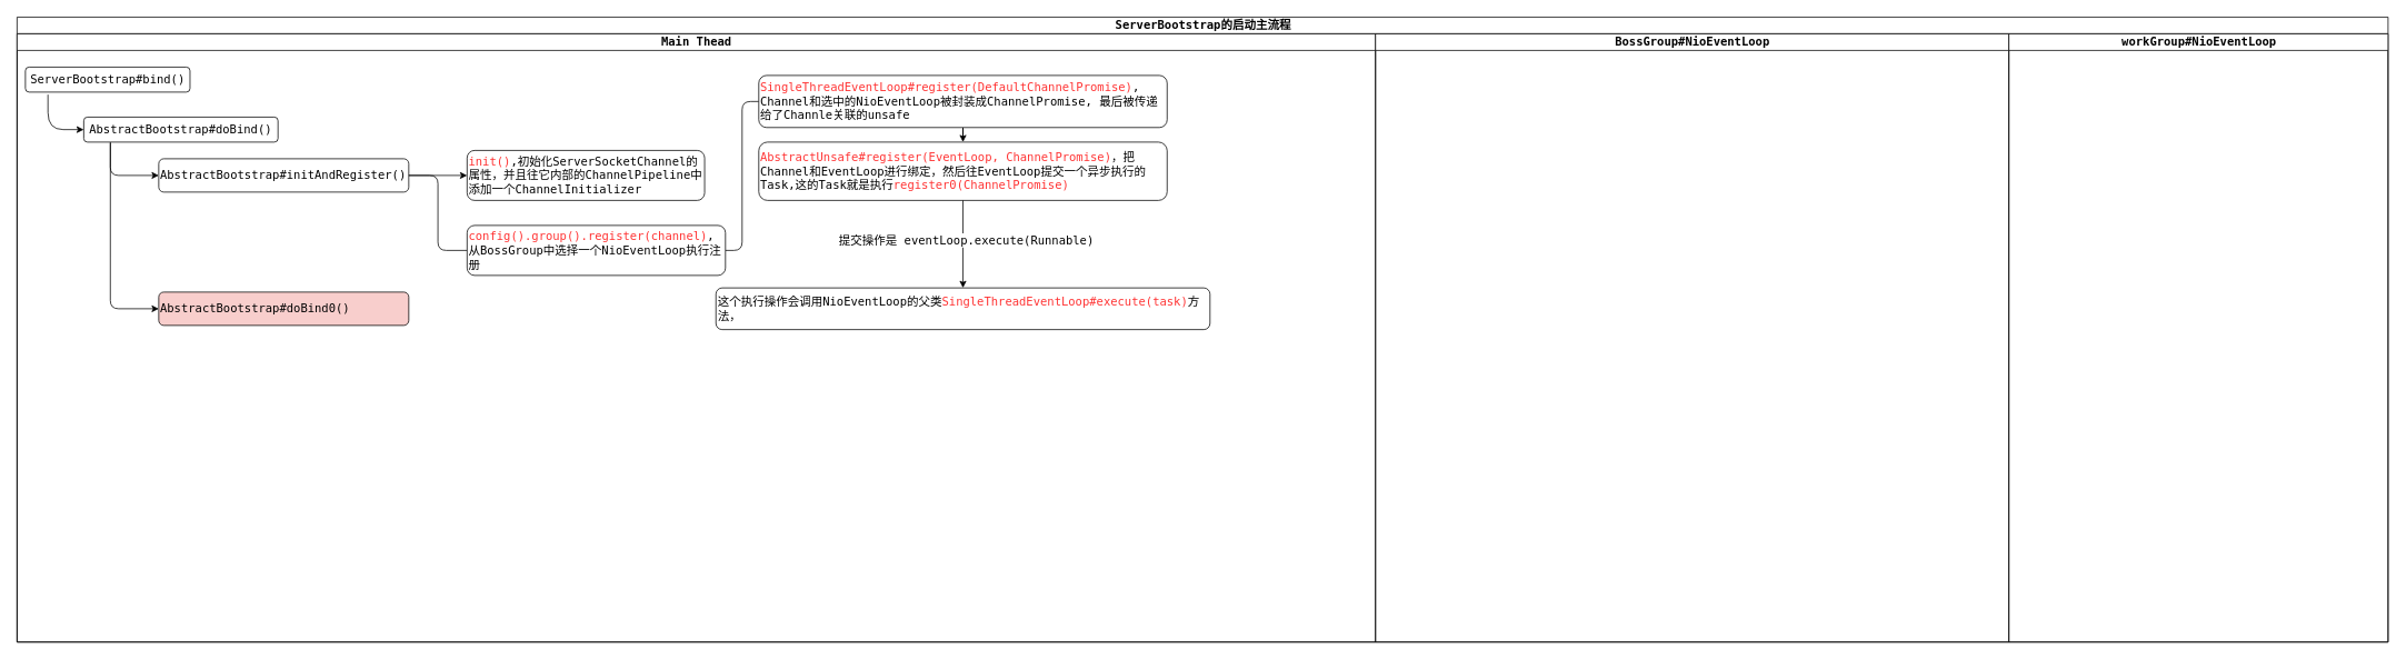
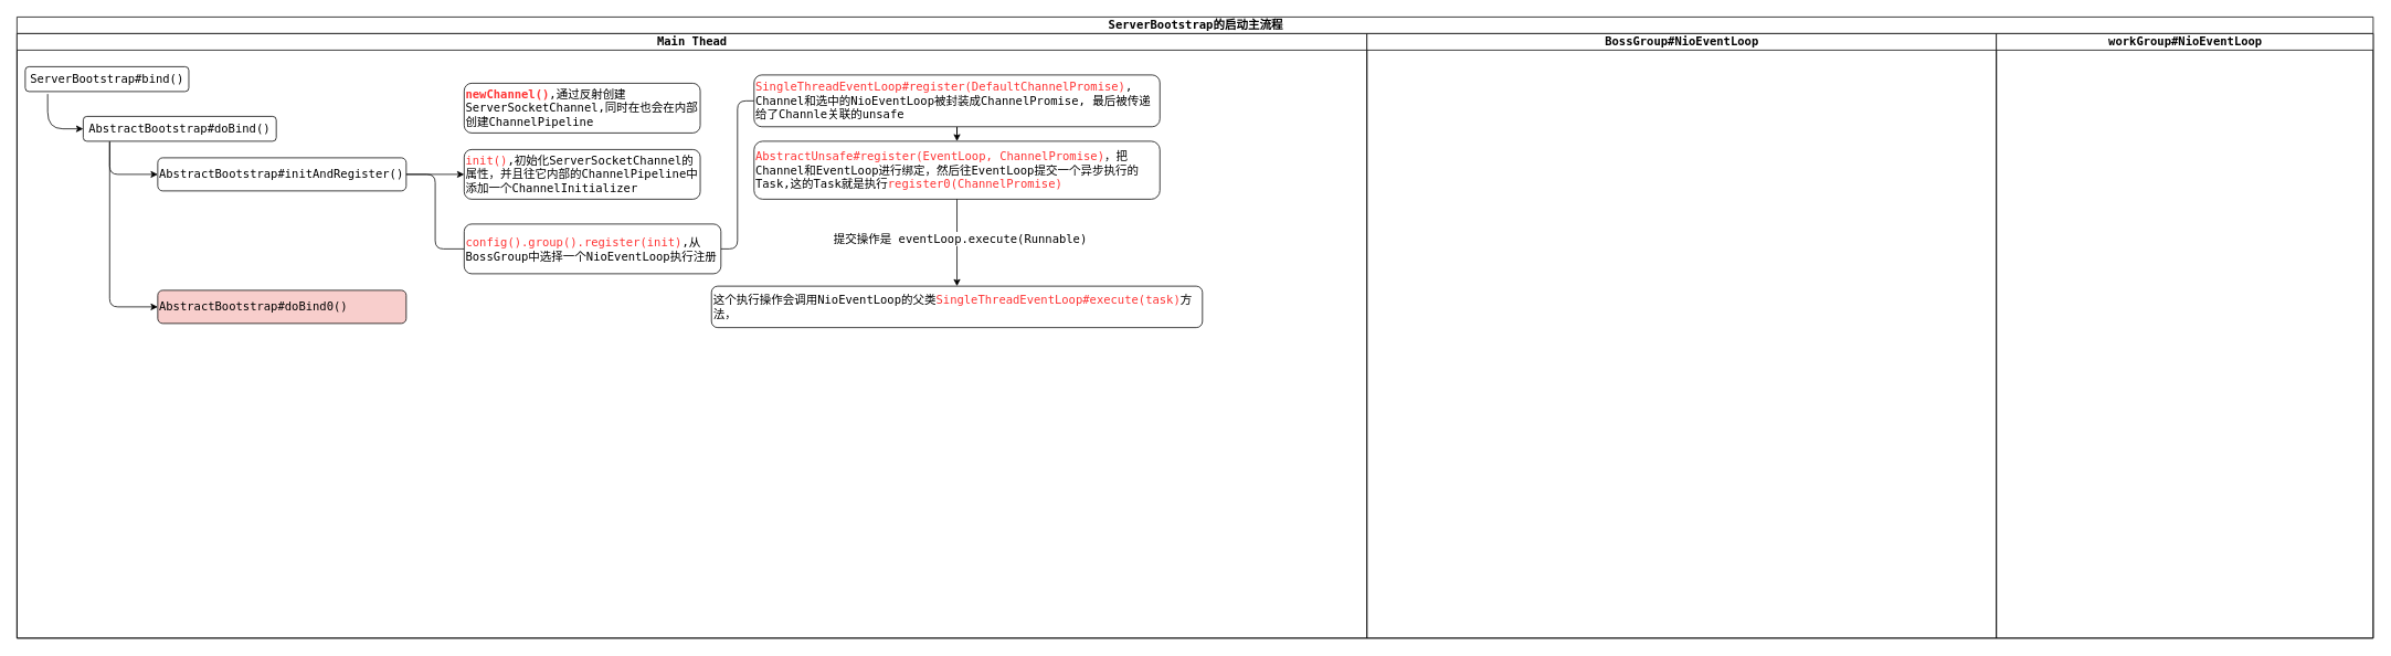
  <mxCell id="0" />
  <mxCell id="1" parent="0" />
  <mxCell id="2" value="ServerBootstrap的启动主流程" style="swimlane;html=1;childLayout=stackLayout;startSize=20;rounded=0;shadow=0;labelBackgroundColor=none;strokeWidth=1;fontFamily=Monaco, monospace;fontSize=14;align=center;fontSource=https%3A%2F%2Ffonts.googleapis.com%2Fcss%3Ffamily%3DMonaco%252C%2Bmonospace;" parent="1" vertex="1"><mxGeometry x="20" y="20" width="2845" height="750" as="geometry"><mxRectangle x="70" y="40" width="60" height="20" as="alternateBounds" /></mxGeometry></mxCell>
  <mxCell id="3" value="Main Thead" style="swimlane;html=1;startSize=20;fontFamily=Monaco, monospace;fontSource=https%3A%2F%2Ffonts.googleapis.com%2Fcss%3Ffamily%3DMonaco%252C%2Bmonospace;fontSize=14;swimlaneLine=1;absoluteArcSize=0;" parent="2" vertex="1"><mxGeometry y="20" width="1630" height="730" as="geometry" /></mxCell>
  <mxCell id="4" style="rounded=1;hachureGap=4;orthogonalLoop=1;jettySize=auto;html=1;exitX=0.137;exitY=1.1;exitDx=0;exitDy=0;entryX=0;entryY=0.5;entryDx=0;entryDy=0;fontFamily=Architects Daughter;fontSource=https%3A%2F%2Ffonts.googleapis.com%2Fcss%3Ffamily%3DArchitects%2BDaughter;jumpStyle=arc;jumpSize=6;flowAnimation=0;shadow=0;anchorPointDirection=1;startFill=1;endFill=1;orthogonal=0;enumerate=0;comic=0;edgeStyle=orthogonalEdgeStyle;arcSize=41;curved=0;exitPerimeter=0;" parent="3" source="5" target="8" edge="1"><mxGeometry relative="1" as="geometry" /></mxCell>
  <mxCell id="5" value="ServerBootstrap#bind()" style="rounded=1;whiteSpace=wrap;html=1;shadow=0;labelBackgroundColor=none;strokeWidth=1;fontFamily=Monaco, monospace;fontSize=14;align=center;fontSource=https%3A%2F%2Ffonts.googleapis.com%2Fcss%3Ffamily%3DMonaco%252C%2Bmonospace;" parent="3" vertex="1"><mxGeometry x="10" y="40" width="197.5" height="30" as="geometry" /></mxCell>
  <mxCell id="6" value="" style="edgeStyle=orthogonalEdgeStyle;rounded=1;hachureGap=4;orthogonalLoop=1;jettySize=auto;html=1;fontFamily=Architects Daughter;fontSource=https%3A%2F%2Ffonts.googleapis.com%2Fcss%3Ffamily%3DArchitects%2BDaughter;curved=0;entryX=0;entryY=0.5;entryDx=0;entryDy=0;exitX=0.137;exitY=0.967;exitDx=0;exitDy=0;exitPerimeter=0;" parent="3" source="8" target="10" edge="1"><mxGeometry relative="1" as="geometry" /></mxCell>
  <mxCell id="7" style="edgeStyle=orthogonalEdgeStyle;rounded=1;hachureGap=4;orthogonalLoop=1;jettySize=auto;html=1;entryX=0;entryY=0.5;entryDx=0;entryDy=0;fontFamily=Architects Daughter;fontSource=https%3A%2F%2Ffonts.googleapis.com%2Fcss%3Ffamily%3DArchitects%2BDaughter;exitX=0.137;exitY=1.033;exitDx=0;exitDy=0;exitPerimeter=0;curved=0;" parent="3" source="8" target="16" edge="1"><mxGeometry relative="1" as="geometry" /></mxCell>
  <mxCell id="8" value="AbstractBootstrap#doBind()" style="rounded=1;whiteSpace=wrap;html=1;shadow=0;labelBackgroundColor=none;strokeWidth=1;fontFamily=Monaco, monospace;fontSize=14;align=center;fontSource=https%3A%2F%2Ffonts.googleapis.com%2Fcss%3Ffamily%3DMonaco%252C%2Bmonospace;" parent="3" vertex="1"><mxGeometry x="80" y="100" width="233.12" height="30" as="geometry" /></mxCell>
  <mxCell id="9" style="edgeStyle=orthogonalEdgeStyle;rounded=1;hachureGap=4;orthogonalLoop=1;jettySize=auto;html=1;entryX=0;entryY=0.5;entryDx=0;entryDy=0;fontFamily=Architects Daughter;fontSource=https%3A%2F%2Ffonts.googleapis.com%2Fcss%3Ffamily%3DArchitects%2BDaughter;curved=0;endArrow=none;" parent="3" source="10" target="15" edge="1"><mxGeometry relative="1" as="geometry" /></mxCell>
  <mxCell id="10" value="AbstractBootstrap#initAndRegister()" style="rounded=1;whiteSpace=wrap;html=1;shadow=0;labelBackgroundColor=none;strokeWidth=1;fontFamily=Monaco, monospace;fontSize=14;align=left;fontSource=https%3A%2F%2Ffonts.googleapis.com%2Fcss%3Ffamily%3DMonaco%252C%2Bmonospace;" parent="3" vertex="1"><mxGeometry x="170" y="150" width="300" height="40" as="geometry" /></mxCell>
+ <mxCell id="11" value="&lt;span style=&quot;background-color: initial;&quot;&gt;&lt;b&gt;&lt;font color=&quot;#ff3333&quot;&gt;newChannel()&lt;/font&gt;&lt;/b&gt;,通过反射创建ServerSocketChannel,同时在也会在内部创建ChannelPipeline&lt;/span&gt;" style="whiteSpace=wrap;html=1;fontSize=14;fontFamily=Monaco, monospace;align=left;rounded=1;shadow=0;labelBackgroundColor=none;strokeWidth=1;fontSource=https%3A%2F%2Ffonts.googleapis.com%2Fcss%3Ffamily%3DMonaco%252C%2Bmonospace;" parent="3" vertex="1"><mxGeometry x="540" y="60" width="285" height="60" as="geometry" /></mxCell>
  <mxCell id="12" value="" style="edgeStyle=orthogonalEdgeStyle;rounded=1;hachureGap=4;orthogonalLoop=1;jettySize=auto;html=1;fontFamily=Architects Daughter;fontSource=https%3A%2F%2Ffonts.googleapis.com%2Fcss%3Ffamily%3DArchitects%2BDaughter;curved=0;exitX=1;exitY=0.5;exitDx=0;exitDy=0;" parent="3" source="10" target="13" edge="1"><mxGeometry relative="1" as="geometry"><mxPoint x="580" y="320" as="sourcePoint" /></mxGeometry></mxCell>
  <mxCell id="13" value="&lt;span style=&quot;background-color: initial;&quot;&gt;&lt;font color=&quot;#ff3333&quot;&gt;init()&lt;/font&gt;,初始化ServerSocketChannel的属性，并且往它内部的ChannelPipeline中添加一个ChannelInitializer&lt;/span&gt;" style="whiteSpace=wrap;html=1;fontSize=14;fontFamily=Monaco, monospace;align=left;rounded=1;shadow=0;labelBackgroundColor=none;strokeWidth=1;fontSource=https%3A%2F%2Ffonts.googleapis.com%2Fcss%3Ffamily%3DMonaco%252C%2Bmonospace;" parent="3" vertex="1"><mxGeometry x="540" y="140" width="285" height="60" as="geometry" /></mxCell>
  <mxCell id="14" value="" style="edgeStyle=orthogonalEdgeStyle;rounded=1;hachureGap=4;orthogonalLoop=1;jettySize=auto;html=1;fontFamily=Architects Daughter;fontSource=https%3A%2F%2Ffonts.googleapis.com%2Fcss%3Ffamily%3DArchitects%2BDaughter;curved=0;entryX=0;entryY=0.5;entryDx=0;entryDy=0;endArrow=none;" parent="3" source="15" target="18" edge="1"><mxGeometry relative="1" as="geometry" /></mxCell>
- <mxCell id="15" value="&lt;span style=&quot;background-color: initial;&quot;&gt;&lt;font color=&quot;#ff3333&quot;&gt;config().group().register(channel)&lt;/font&gt;,从BossGroup中选择一个NioEventLoop执行注册&lt;/span&gt;" style="whiteSpace=wrap;html=1;fontSize=14;fontFamily=Monaco, monospace;align=left;rounded=1;shadow=0;labelBackgroundColor=none;strokeWidth=1;fontSource=https%3A%2F%2Ffonts.googleapis.com%2Fcss%3Ffamily%3DMonaco%252C%2Bmonospace;" parent="3" vertex="1"><mxGeometry x="540" y="230" width="310" height="60" as="geometry" /></mxCell>
+ <mxCell id="15" value="&lt;span style=&quot;background-color: initial;&quot;&gt;&lt;font color=&quot;#ff3333&quot;&gt;config().group().register(init)&lt;/font&gt;,从BossGroup中选择一个NioEventLoop执行注册&lt;/span&gt;" style="whiteSpace=wrap;html=1;fontSize=14;fontFamily=Monaco, monospace;align=left;rounded=1;shadow=0;labelBackgroundColor=none;strokeWidth=1;fontSource=https%3A%2F%2Ffonts.googleapis.com%2Fcss%3Ffamily%3DMonaco%252C%2Bmonospace;" parent="3" vertex="1"><mxGeometry x="540" y="230" width="310" height="60" as="geometry" /></mxCell>
  <mxCell id="16" value="AbstractBootstrap#doBind0()" style="rounded=1;whiteSpace=wrap;html=1;shadow=0;labelBackgroundColor=none;strokeWidth=1;fontFamily=Monaco, monospace;fontSize=14;align=left;fontSource=https%3A%2F%2Ffonts.googleapis.com%2Fcss%3Ffamily%3DMonaco%252C%2Bmonospace;fillColor=#f8cecc;" parent="3" vertex="1"><mxGeometry x="170" y="310" width="300" height="40" as="geometry" /></mxCell>
  <mxCell id="17" value="" style="edgeStyle=orthogonalEdgeStyle;rounded=1;hachureGap=4;orthogonalLoop=1;jettySize=auto;html=1;fontFamily=Architects Daughter;fontSource=https%3A%2F%2Ffonts.googleapis.com%2Fcss%3Ffamily%3DArchitects%2BDaughter;curved=0;" parent="3" source="18" target="19" edge="1"><mxGeometry relative="1" as="geometry" /></mxCell>
  <mxCell id="18" value="&lt;font color=&quot;#ff3333&quot;&gt;SingleThreadEventLoop#register(DefaultChannelPromise)&lt;/font&gt;, Channel和选中的NioEventLoop被封装成ChannelPromise, 最后被传递给了Channle关联的unsafe" style="whiteSpace=wrap;html=1;fontSize=14;fontFamily=Monaco, monospace;align=left;rounded=1;shadow=0;labelBackgroundColor=none;strokeWidth=1;fontSource=https%3A%2F%2Ffonts.googleapis.com%2Fcss%3Ffamily%3DMonaco%252C%2Bmonospace;" parent="3" vertex="1"><mxGeometry x="890" y="50" width="490" height="62.5" as="geometry" /></mxCell>
  <mxCell id="19" value="&lt;font color=&quot;#ff3333&quot;&gt;AbstractUnsafe#register(EventLoop, ChannelPromise)&lt;/font&gt;，把Channel和EventLoop进行绑定，然后往EventLoop提交一个异步执行的Task,这的Task就是执行&lt;font color=&quot;#ff3333&quot;&gt;register0(ChannelPromise)&lt;/font&gt;" style="whiteSpace=wrap;html=1;fontSize=14;fontFamily=Monaco, monospace;align=left;rounded=1;shadow=0;labelBackgroundColor=none;strokeWidth=1;fontSource=https%3A%2F%2Ffonts.googleapis.com%2Fcss%3Ffamily%3DMonaco%252C%2Bmonospace;" parent="3" vertex="1"><mxGeometry x="890" y="130" width="490" height="70" as="geometry" /></mxCell>
  <mxCell id="20" value="这个执行操作会调用NioEventLoop的父类&lt;span style=&quot;color: rgb(255, 51, 51);&quot;&gt;SingleThreadEventLoop#execute(task)&lt;/span&gt;方法，" style="whiteSpace=wrap;html=1;fontSize=14;fontFamily=Monaco, monospace;align=left;rounded=1;shadow=0;labelBackgroundColor=none;strokeWidth=1;fontSource=https%3A%2F%2Ffonts.googleapis.com%2Fcss%3Ffamily%3DMonaco%252C%2Bmonospace;" parent="3" vertex="1"><mxGeometry x="838.59" y="305" width="592.81" height="50" as="geometry" /></mxCell>
  <mxCell id="21" value="" style="edgeStyle=orthogonalEdgeStyle;rounded=1;hachureGap=4;orthogonalLoop=1;jettySize=auto;html=1;fontFamily=Architects Daughter;fontSource=https%3A%2F%2Ffonts.googleapis.com%2Fcss%3Ffamily%3DArchitects%2BDaughter;curved=0;" parent="3" source="19" target="20" edge="1"><mxGeometry relative="1" as="geometry" /></mxCell>
  <mxCell id="22" value="&lt;font face=&quot;Monaco, monospace&quot; style=&quot;font-size: 14px;&quot;&gt;提交操作是 eventLoop.execute(Runnable)&lt;/font&gt;" style="edgeLabel;html=1;align=center;verticalAlign=middle;resizable=0;points=[];sketch=1;hachureGap=4;jiggle=2;curveFitting=1;fontFamily=Architects Daughter;fontSource=https%3A%2F%2Ffonts.googleapis.com%2Fcss%3Ffamily%3DArchitects%2BDaughter;" parent="21" vertex="1" connectable="0"><mxGeometry x="-0.114" y="3" relative="1" as="geometry"><mxPoint as="offset" /></mxGeometry></mxCell>
  <mxCell id="23" value="BossGroup#NioEventLoop" style="swimlane;html=1;startSize=20;fontFamily=Monaco, monospace;fontSource=https%3A%2F%2Ffonts.googleapis.com%2Fcss%3Ffamily%3DMonaco%252C%2Bmonospace;fontSize=14;" parent="2" vertex="1"><mxGeometry x="1630" y="20" width="760" height="730" as="geometry" /></mxCell>
  <mxCell id="24" value="workGroup#NioEventLoop" style="swimlane;html=1;startSize=20;fontFamily=Monaco, monospace;fontSource=https%3A%2F%2Ffonts.googleapis.com%2Fcss%3Ffamily%3DMonaco%252C%2Bmonospace;fontSize=14;" parent="2" vertex="1"><mxGeometry x="2390" y="20" width="455" height="730" as="geometry" /></mxCell>
